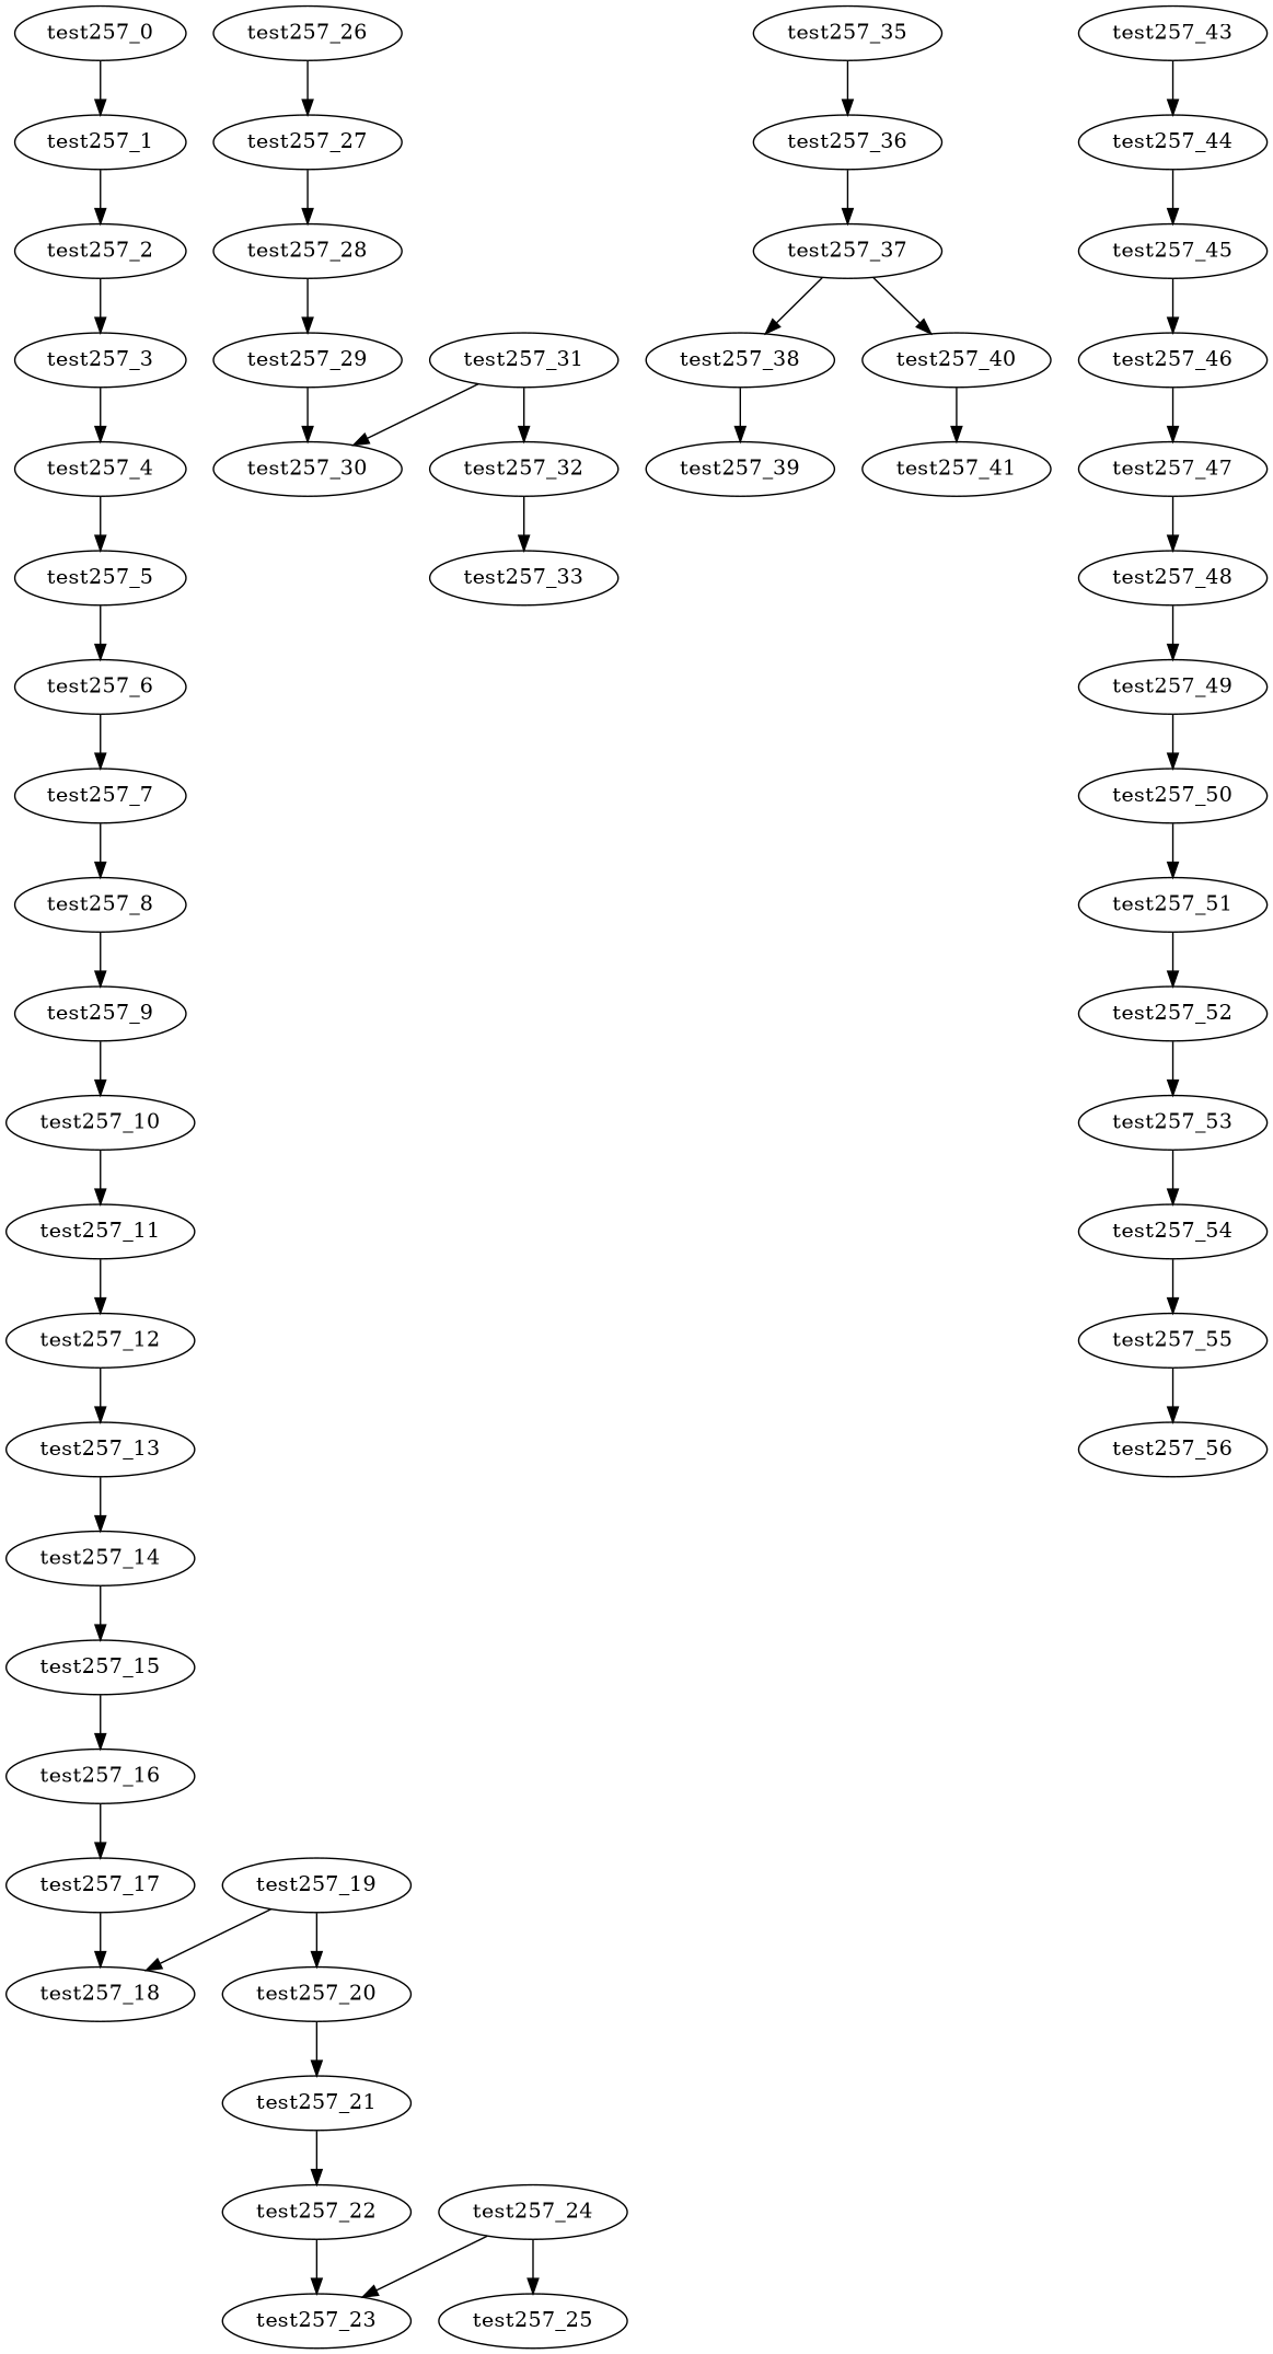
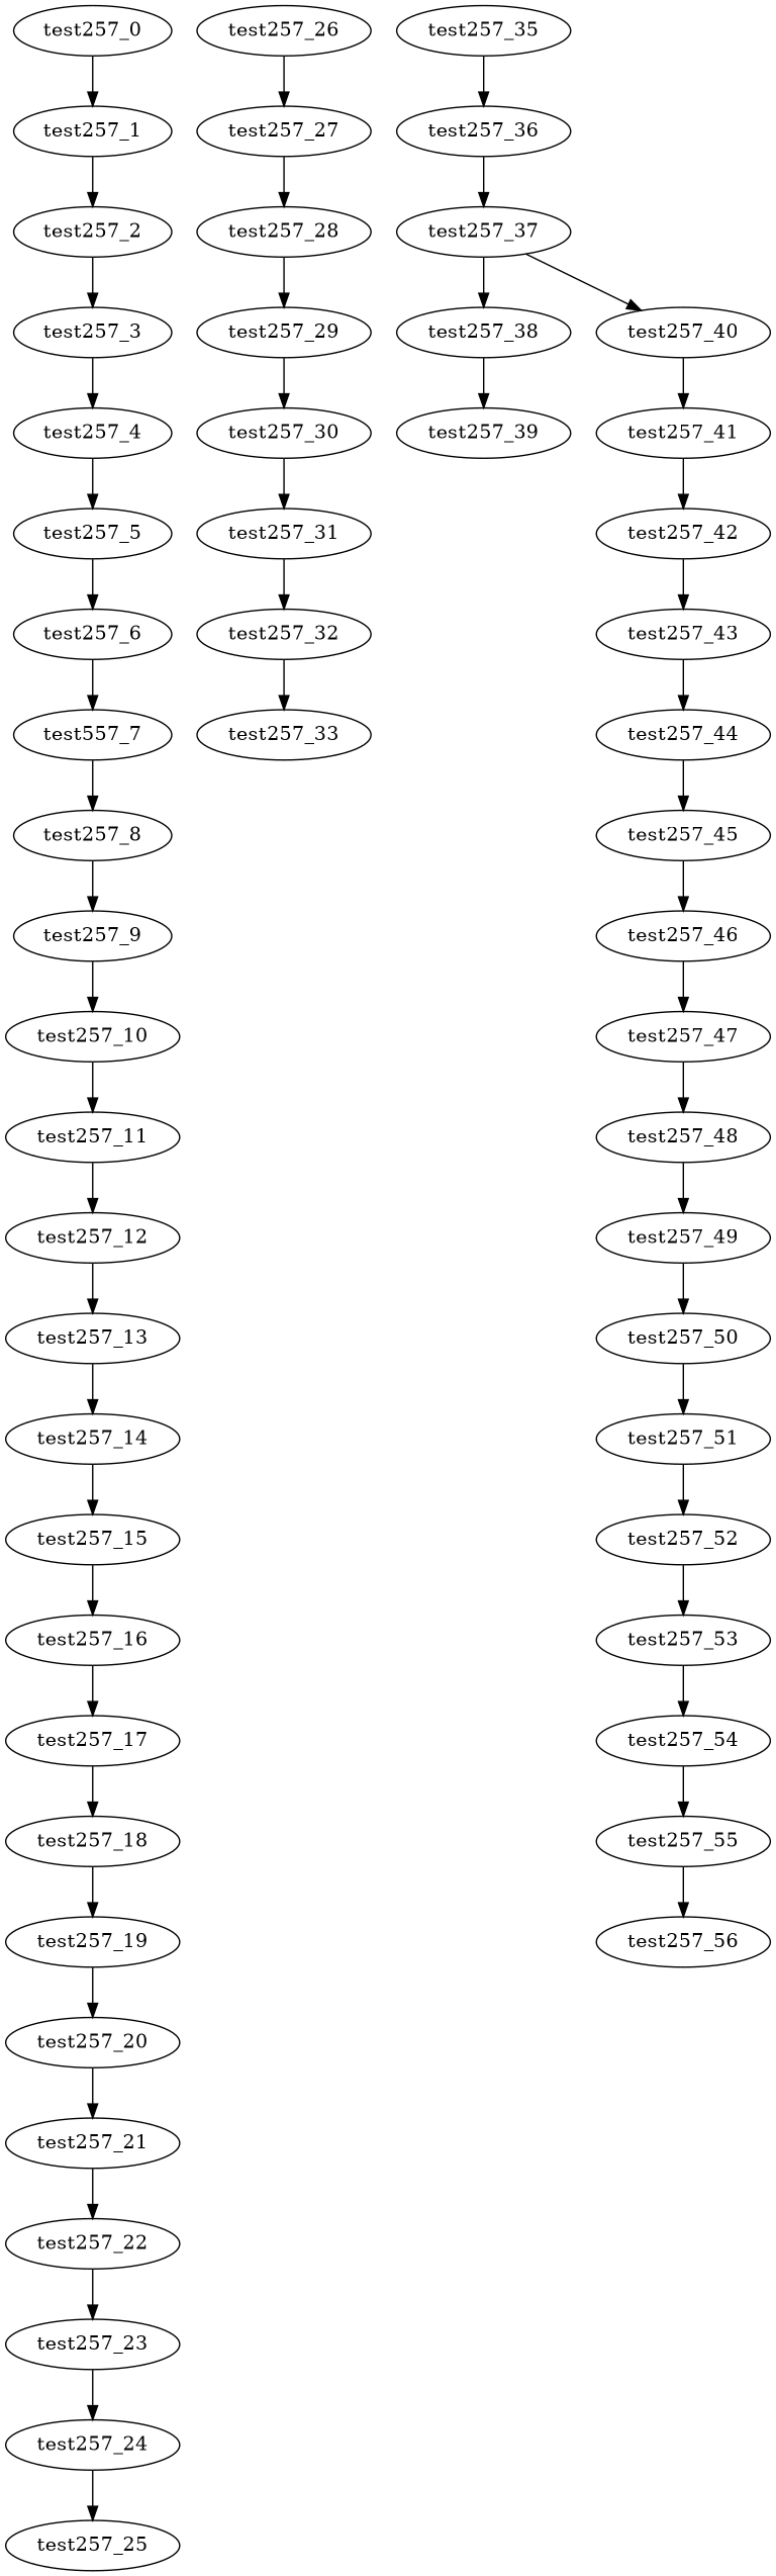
  digraph {
    fontname="DejaVu Serif"
    node [fontname="DejaVu Serif"]
    edge [fontname="DejaVu Serif"]
    test257_0
    test257_1
    test257_2
    test257_3
    test257_4
    test257_5
    test257_6
-   test257_7
+   test257_7 [label=test557_7]
    test257_8
    test257_9
    test257_10
    test257_11
    test257_12
    test257_13
    test257_14
    test257_15
    test257_16
    test257_17
    test257_18
    test257_19
    test257_20
    test257_21
    test257_22
    test257_23
    test257_24
    test257_25
    test257_26
    test257_27
    test257_28
    test257_29
    test257_30
    test257_31
    test257_32
    test257_33
    test257_35
    test257_36
    test257_37
    test257_38
    test257_40
    test257_39
    test257_41
+   test257_42
    test257_43
    test257_44
    test257_45
    test257_46
    test257_47
    test257_48
    test257_49
    test257_50
    test257_51
    test257_52
    test257_53
    test257_54
    test257_55
    test257_56
    test257_0 -> test257_1
    test257_1 -> test257_2
    test257_2 -> test257_3
    test257_3 -> test257_4
    test257_4 -> test257_5
    test257_5 -> test257_6
    test257_6 -> test257_7
    test257_7 -> test257_8
    test257_8 -> test257_9
    test257_9 -> test257_10
    test257_10 -> test257_11
    test257_11 -> test257_12
    test257_12 -> test257_13
    test257_13 -> test257_14
    test257_14 -> test257_15
    test257_15 -> test257_16
    test257_16 -> test257_17
    test257_17 -> test257_18
-   test257_19 -> test257_18
+   test257_18 -> test257_19
    test257_19 -> test257_20
    test257_20 -> test257_21
    test257_21 -> test257_22
    test257_22 -> test257_23
-   test257_24 -> test257_23
+   test257_23 -> test257_24
    test257_24 -> test257_25
    test257_26 -> test257_27
    test257_27 -> test257_28
    test257_28 -> test257_29
    test257_29 -> test257_30
-   test257_31 -> test257_30
+   test257_30 -> test257_31
    test257_31 -> test257_32
    test257_32 -> test257_33
    test257_35 -> test257_36
    test257_36 -> test257_37
    test257_37 -> test257_38
    test257_37 -> test257_40
    test257_38 -> test257_39
    test257_40 -> test257_41
+   test257_41 -> test257_42
+   test257_42 -> test257_43
    test257_43 -> test257_44
    test257_44 -> test257_45
    test257_45 -> test257_46
    test257_46 -> test257_47
    test257_47 -> test257_48
    test257_48 -> test257_49
    test257_49 -> test257_50
    test257_50 -> test257_51
    test257_51 -> test257_52
    test257_52 -> test257_53
    test257_53 -> test257_54
    test257_54 -> test257_55
    test257_55 -> test257_56
  }
